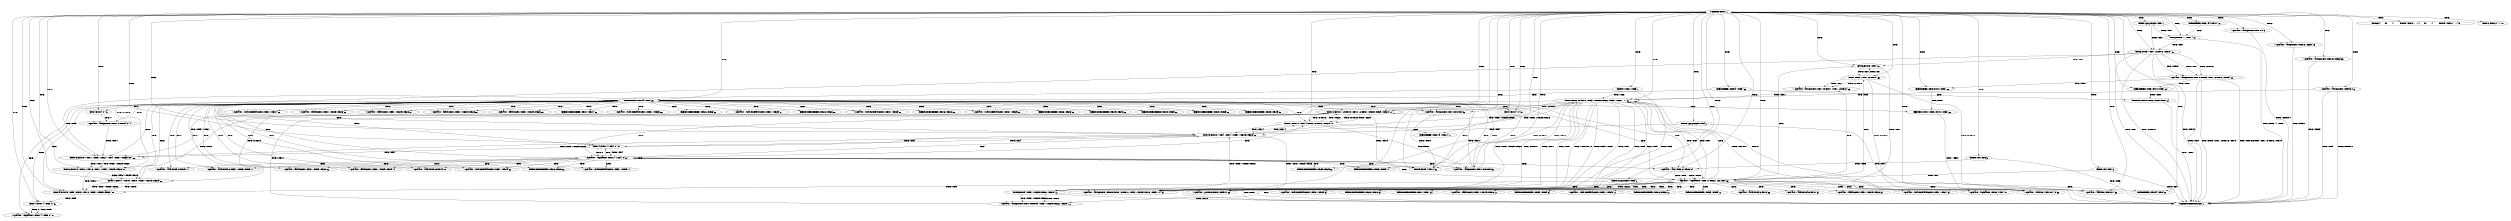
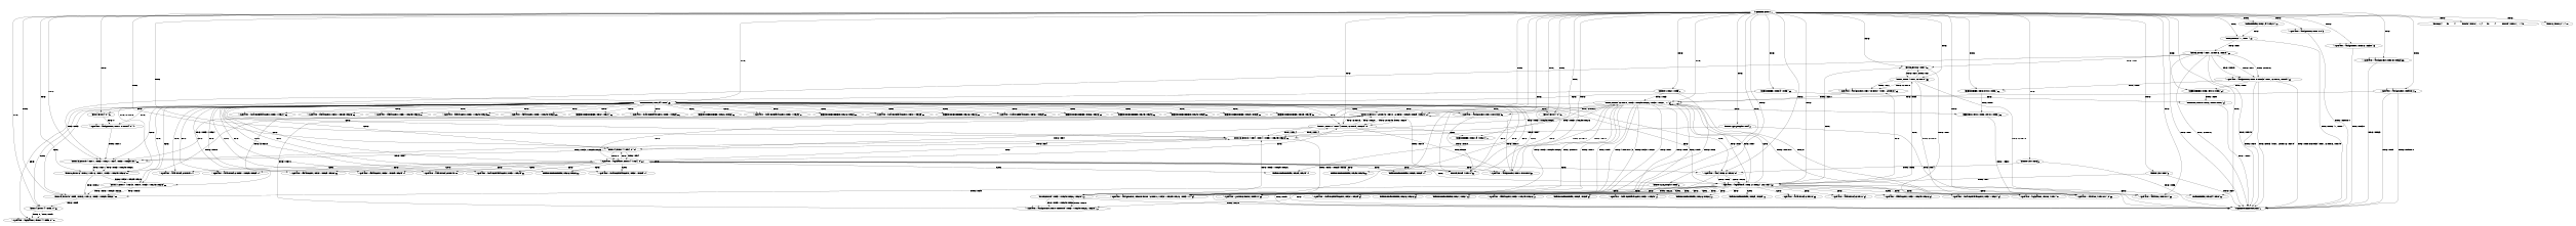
  digraph {
    n1 [label=<(METHOD,FUN1)<SUB>1</SUB>>]
-   n2 [label=<(PARAM,gcry_mpi_t VAR1)<SUB>1</SUB>>]
    n3 [label=<(PARAM,VAR2 *VAR3)<SUB>1</SUB>>]
    n4 [label=<(PARAM,gcry_mpi_t VAR4)<SUB>2</SUB>>]
    n5 [label=<(PARAM,gcry_mpi_t VAR5)<SUB>2</SUB>>]
    n6 [label=<(PARAM,int VAR6)<SUB>3</SUB>>]
    n7 [label=<(PARAM,int VAR7)<SUB>3</SUB>>]
    n8 [label=<(&lt;operator&gt;.assignment,VAR8 = 0)<SUB>5</SUB>>]
    n9 [label=<(&lt;operator&gt;.assignment,VAR9 = 0)<SUB>6</SUB>>]
    n10 [label=<(&lt;operator&gt;.assignment,VAR10 = NULL)<SUB>46</SUB>>]
    n11 [label=<(BLOCK,{       do         {           FUN5 (VAR10);   ...,{       do         {           FUN5 (VAR10);   ...)<SUB>49</SUB>>]
    n12 [label=<(IDENTIFIER,VAR21,if (VAR21))<SUB>18</SUB>>]
    n13 [label=<(IDENTIFIER,VAR8,if (VAR8))<SUB>23</SUB>>]
    n14 [label=<(IDENTIFIER,VAR8,if (VAR8))<SUB>25</SUB>>]
    n15 [label=<(FUN15,FUN15 (VAR11, VAR3-&gt;VAR27, VAR4, VAR3-&gt;VAR25.VA...)<SUB>86</SUB>>]
    n16 [label=<(FUN16,FUN16 (VAR12, VAR16, VAR11, VAR3-&gt;VAR25.VAR26))<SUB>87</SUB>>]
    n17 [label=<(FUN17,FUN17 (VAR13, VAR10, VAR3-&gt;VAR25.VAR26))<SUB>88</SUB>>]
    n18 [label=<(FUN15,FUN15 (VAR5, VAR13, VAR12, VAR3-&gt;VAR25.VAR26))<SUB>89</SUB>>]
    n19 [label=<(FUN2,FUN2 (&quot;&quot;, VAR1 ))<SUB>19</SUB>>]
    n20 [label=<(FUN3,FUN3 (VAR1, &amp;VAR16, VAR19))<SUB>22</SUB>>]
    n21 [label=<(FUN4,FUN4 (0))<SUB>47</SUB>>]
    n22 [label=<(FUN4,FUN4 (0))<SUB>48</SUB>>]
    n23 [label=<(IDENTIFIER,VAR8,return VAR8;)<SUB>24</SUB>>]
    n24 [label=<(IDENTIFIER,VAR8,return VAR8;)<SUB>26</SUB>>]
    n25 [label=<(FUN5,FUN5 (VAR10))<SUB>52</SUB>>]
    n26 [label=<(&lt;operator&gt;.assignment,VAR10 = NULL)<SUB>53</SUB>>]
    n27 [label=<(FUN10,FUN10 (&amp;VAR15, VAR10, &amp;VAR3-&gt;VAR25.VAR29, VAR20))<SUB>74</SUB>>]
    n28 [label=<(FUN13,FUN13 (VAR4, VAR14, VAR3-&gt;VAR25.VAR26))<SUB>82</SUB>>]
    n29 [label=<(FUN14,FUN14 (VAR5, 0))<SUB>91</SUB>>]
    n30 [label=<(&lt;operator&gt;.logicalAnd,(VAR6 &amp; VAR22) &amp;&amp; VAR7)<SUB>54</SUB>>]
    n31 [label=<(FUN11,FUN11 (VAR14, NULL, &amp;VAR15, VAR20))<SUB>75</SUB>>]
    n32 [label=<(FUN14,FUN14 (VAR4, 0))<SUB>94</SUB>>]
    n33 [label=<(&lt;operator&gt;.postIncrement,VAR9++)<SUB>69</SUB>>]
    n34 [label=<(&lt;operator&gt;.assignment,VAR8 = VAR30)<SUB>79</SUB>>]
    n35 [label=<(&lt;operator&gt;.and,VAR6 &amp; VAR22)<SUB>54</SUB>>]
    n36 [label=<(IDENTIFIER,VAR8,if (VAR8))<SUB>67</SUB>>]
    n37 [label=<(IDENTIFIER,VAR21,if (VAR21))<SUB>77</SUB>>]
    n38 [label=<(&lt;operator&gt;.assignment,VAR8 = VAR23)<SUB>59</SUB>>]
    n39 [label=<(FUN7,FUN7 (VAR1, &amp;VAR18))<SUB>63</SUB>>]
    n40 [label=<(FUN8,FUN8 (&amp;VAR10, VAR3-&gt;VAR25.VAR26, VAR3-&gt;VAR27,  ...)<SUB>64</SUB>>]
    n41 [label=<(FUN12,FUN12 (&quot;&quot;))<SUB>78</SUB>>]
    n42 [label=<(FUN6,FUN6 (VAR1))<SUB>57</SUB>>]
    n43 [label=<(&lt;operator&gt;.division,(VAR18+7)/8)<SUB>65</SUB>>]
    n44 [label=<(FUN9,FUN9 (VAR3-&gt;VAR25.VAR26, VAR28))<SUB>72</SUB>>]
    n45 [label=<(&lt;operator&gt;.addition,VAR18+7)<SUB>65</SUB>>]
    n46 [label=<(METHOD_RETURN,ANY)<SUB>1</SUB>>]
    n47 [label=<(RETURN,return VAR8;,return VAR8;)<SUB>24</SUB>>]
    n48 [label=<(&lt;operator&gt;.assignment,VAR11 = FUN4 (0))<SUB>47</SUB>>]
    n49 [label=<(&lt;operator&gt;.logicalNot,!FUN14 (VAR5, 0))<SUB>91</SUB>>]
    n50 [label=<(RETURN,return VAR8;,return VAR8;)<SUB>26</SUB>>]
    n51 [label=<(&lt;operator&gt;.logicalNot,!FUN14 (VAR4, 0))<SUB>84</SUB>>]
    n52 [label=<(&lt;operator&gt;.indirectFieldAccess,VAR3-&gt;VAR27)<SUB>86</SUB>>]
    n53 [label=<(&lt;operator&gt;.fieldAccess,VAR3-&gt;VAR25.VAR26)<SUB>86</SUB>>]
    n54 [label=<(&lt;operator&gt;.fieldAccess,VAR3-&gt;VAR25.VAR26)<SUB>87</SUB>>]
    n55 [label=<(&lt;operator&gt;.fieldAccess,VAR3-&gt;VAR25.VAR26)<SUB>88</SUB>>]
    n56 [label=<(&lt;operator&gt;.fieldAccess,VAR3-&gt;VAR25.VAR26)<SUB>89</SUB>>]
    n57 [label=<(FIELD_IDENTIFIER,VAR27,VAR27)<SUB>86</SUB>>]
    n58 [label=<(&lt;operator&gt;.indirectFieldAccess,VAR3-&gt;VAR25)<SUB>86</SUB>>]
    n59 [label=<(FIELD_IDENTIFIER,VAR26,VAR26)<SUB>86</SUB>>]
    n60 [label=<(&lt;operator&gt;.indirectFieldAccess,VAR3-&gt;VAR25)<SUB>87</SUB>>]
    n61 [label=<(FIELD_IDENTIFIER,VAR26,VAR26)<SUB>87</SUB>>]
    n62 [label=<(&lt;operator&gt;.indirectFieldAccess,VAR3-&gt;VAR25)<SUB>88</SUB>>]
    n63 [label=<(FIELD_IDENTIFIER,VAR26,VAR26)<SUB>88</SUB>>]
    n64 [label=<(&lt;operator&gt;.indirectFieldAccess,VAR3-&gt;VAR25)<SUB>89</SUB>>]
    n65 [label=<(FIELD_IDENTIFIER,VAR26,VAR26)<SUB>89</SUB>>]
    n66 [label=<(&lt;operator&gt;.addressOf,&amp;VAR15)<SUB>74</SUB>>]
    n67 [label=<(&lt;operator&gt;.addressOf,&amp;VAR3-&gt;VAR25.VAR29)<SUB>74</SUB>>]
    n68 [label=<(&lt;operator&gt;.fieldAccess,VAR3-&gt;VAR25.VAR26)<SUB>82</SUB>>]
    n69 [label=<(FIELD_IDENTIFIER,VAR25,VAR25)<SUB>86</SUB>>]
    n70 [label=<(FIELD_IDENTIFIER,VAR25,VAR25)<SUB>87</SUB>>]
    n71 [label=<(FIELD_IDENTIFIER,VAR25,VAR25)<SUB>88</SUB>>]
    n72 [label=<(FIELD_IDENTIFIER,VAR25,VAR25)<SUB>89</SUB>>]
    n73 [label=<(&lt;operator&gt;.fieldAccess,VAR3-&gt;VAR25.VAR29)<SUB>74</SUB>>]
    n74 [label=<(&lt;operator&gt;.addressOf,&amp;VAR15)<SUB>75</SUB>>]
    n75 [label=<(&lt;operator&gt;.indirectFieldAccess,VAR3-&gt;VAR25)<SUB>82</SUB>>]
    n76 [label=<(FIELD_IDENTIFIER,VAR26,VAR26)<SUB>82</SUB>>]
    n77 [label=<(&lt;operator&gt;.indirectFieldAccess,VAR3-&gt;VAR25)<SUB>74</SUB>>]
+   n78 [label=<(FIELD_IDENTIFIER,VAR29,VAR29)<SUB>74</SUB>>]
    n79 [label=<(FIELD_IDENTIFIER,VAR25,VAR25)<SUB>82</SUB>>]
    n80 [label=<(FIELD_IDENTIFIER,VAR25,VAR25)<SUB>74</SUB>>]
    n81 [label=<(&lt;operator&gt;.assignment,VAR8 = FUN3 (VAR1, &amp;VAR16, VAR19))<SUB>22</SUB>>]
    n82 [label=<(&lt;operator&gt;.assignment,VAR17 = FUN7 (VAR1, &amp;VAR18))<SUB>63</SUB>>]
    n83 [label=<(&lt;operator&gt;.assignment,VAR8 = FUN8 (&amp;VAR10, VAR3-&gt;VAR25.VAR26, VAR3-&gt;V...)<SUB>64</SUB>>]
    n84 [label=<(&lt;operator&gt;.logicalNot,!FUN6 (VAR1))<SUB>57</SUB>>]
    n85 [label=<(&lt;operator&gt;.assignment,VAR10 = FUN9 (VAR3-&gt;VAR25.VAR26, VAR28))<SUB>72</SUB>>]
    n86 [label=<(&lt;operator&gt;.addressOf,&amp;VAR18)<SUB>63</SUB>>]
    n87 [label=<(&lt;operator&gt;.addressOf,&amp;VAR10)<SUB>64</SUB>>]
    n88 [label=<(&lt;operator&gt;.fieldAccess,VAR3-&gt;VAR25.VAR26)<SUB>64</SUB>>]
    n89 [label=<(&lt;operator&gt;.indirectFieldAccess,VAR3-&gt;VAR27)<SUB>64</SUB>>]
    n90 [label=<(&lt;operator&gt;.indirectFieldAccess,VAR3-&gt;VAR25)<SUB>64</SUB>>]
    n91 [label=<(FIELD_IDENTIFIER,VAR26,VAR26)<SUB>64</SUB>>]
    n92 [label=<(FIELD_IDENTIFIER,VAR27,VAR27)<SUB>64</SUB>>]
    n93 [label=<(&lt;operator&gt;.fieldAccess,VAR3-&gt;VAR25.VAR26)<SUB>72</SUB>>]
    n94 [label=<(FIELD_IDENTIFIER,VAR25,VAR25)<SUB>64</SUB>>]
    n95 [label=<(&lt;operator&gt;.indirectFieldAccess,VAR3-&gt;VAR25)<SUB>72</SUB>>]
    n96 [label=<(FIELD_IDENTIFIER,VAR26,VAR26)<SUB>72</SUB>>]
    n97 [label=<(FIELD_IDENTIFIER,VAR25,VAR25)<SUB>72</SUB>>]
-   n1 -> n2 [label="DDG: "]
    n1 -> n3 [label="DDG: "]
    n1 -> n4 [label="DDG: "]
    n1 -> n5 [label="DDG: "]
    n1 -> n6 [label="DDG: "]
    n1 -> n7 [label="DDG: "]
    n1 -> n8 [label="DDG: "]
    n1 -> n9 [label="DDG: "]
    n1 -> n10 [label="DDG: "]
    n1 -> n11 [label="DDG: "]
    n1 -> n12 [label="DDG: "]
    n1 -> n13 [label="DDG: "]
    n1 -> n14 [label="DDG: "]
    n1 -> n15 [label="DDG: "]
    n1 -> n16 [label="DDG: "]
-   n1 -> n17 [label="DDG: "]
    n1 -> n18 [label="DDG: "]
    n1 -> n19 [label="DDG: "]
-   n1 -> n20 [label="DDG: "]
    n1 -> n21 [label="DDG: "]
    n1 -> n22 [label="DDG: "]
    n1 -> n23 [label="DDG: "]
    n1 -> n24 [label="DDG: "]
    n1 -> n25 [label="DDG: "]
    n1 -> n26 [label="DDG: "]
    n1 -> n27 [label="DDG: "]
    n1 -> n28 [label="DDG: "]
    n1 -> n29 [label="DDG: "]
    n1 -> n30 [label="DDG: "]
    n1 -> n31 [label="DDG: "]
    n1 -> n32 [label="DDG: "]
    n1 -> n33 [label="DDG: "]
    n1 -> n34 [label="DDG: "]
    n1 -> n35 [label="DDG: "]
    n1 -> n36 [label="DDG: "]
    n1 -> n37 [label="DDG: "]
    n1 -> n38 [label="DDG: "]
    n1 -> n39 [label="DDG: "]
    n1 -> n40 [label="DDG: "]
    n1 -> n41 [label="DDG: "]
    n1 -> n42 [label="DDG: "]
    n1 -> n43 [label="DDG: "]
    n1 -> n44 [label="DDG: "]
    n1 -> n45 [label="DDG: "]
-   n2 -> n19 [label="DDG: VAR1"]
-   n2 -> n20 [label="DDG: VAR1"]
    n3 -> n15 [label="DDG: VAR3"]
    n3 -> n40 [label="DDG: VAR3"]
    n3 -> n46 [label="DDG: VAR3"]
    n4 -> n28 [label="DDG: VAR4"]
    n4 -> n46 [label="DDG: VAR4"]
    n5 -> n18 [label="DDG: VAR5"]
    n5 -> n46 [label="DDG: VAR5"]
    n6 -> n35 [label="DDG: VAR6"]
    n6 -> n46 [label="DDG: VAR6"]
    n7 -> n30 [label="DDG: VAR7"]
    n7 -> n46 [label="DDG: VAR7"]
    n8 -> n46 [label="DDG: VAR8 = 0"]
    n9 -> n40 [label="DDG: VAR9"]
    n9 -> n46 [label="DDG: VAR9"]
    n9 -> n46 [label="DDG: VAR9 = 0"]
    n10 -> n25 [label="DDG: VAR10"]
    n12 -> n19 [label="CDG: "]
    n13 -> n14 [label="CDG: "]
    n13 -> n47 [label="CDG: "]
    n14 -> n10 [label="CDG: "]
    n14 -> n15 [label="CDG: "]
    n14 -> n16 [label="CDG: "]
    n14 -> n17 [label="CDG: "]
    n14 -> n18 [label="CDG: "]
    n14 -> n21 [label="CDG: "]
    n14 -> n22 [label="CDG: "]
    n14 -> n25 [label="CDG: "]
    n14 -> n26 [label="CDG: "]
    n14 -> n27 [label="CDG: "]
    n14 -> n28 [label="CDG: "]
    n14 -> n29 [label="CDG: "]
    n14 -> n30 [label="CDG: "]
    n14 -> n31 [label="CDG: "]
    n14 -> n32 [label="CDG: "]
    n14 -> n35 [label="CDG: "]
    n14 -> n48 [label="CDG: "]
    n14 -> n49 [label="CDG: "]
    n14 -> n50 [label="CDG: "]
    n14 -> n51 [label="CDG: "]
    n14 -> n52 [label="CDG: "]
    n14 -> n53 [label="CDG: "]
    n14 -> n54 [label="CDG: "]
    n14 -> n55 [label="CDG: "]
    n14 -> n56 [label="CDG: "]
    n14 -> n57 [label="CDG: "]
    n14 -> n58 [label="CDG: "]
    n14 -> n59 [label="CDG: "]
    n14 -> n60 [label="CDG: "]
    n14 -> n61 [label="CDG: "]
    n14 -> n62 [label="CDG: "]
    n14 -> n63 [label="CDG: "]
    n14 -> n64 [label="CDG: "]
    n14 -> n65 [label="CDG: "]
    n14 -> n66 [label="CDG: "]
    n14 -> n67 [label="CDG: "]
    n14 -> n68 [label="CDG: "]
    n14 -> n69 [label="CDG: "]
    n14 -> n70 [label="CDG: "]
    n14 -> n71 [label="CDG: "]
    n14 -> n72 [label="CDG: "]
    n14 -> n73 [label="CDG: "]
    n14 -> n74 [label="CDG: "]
    n14 -> n75 [label="CDG: "]
    n14 -> n76 [label="CDG: "]
    n14 -> n77 [label="CDG: "]
+   n14 -> n78 [label="CDG: "]
    n14 -> n79 [label="CDG: "]
    n14 -> n80 [label="CDG: "]
    n15 -> n16 [label="DDG: VAR11"]
    n15 -> n16 [label="DDG: VAR3-&gt;VAR25.VAR26"]
    n16 -> n17 [label="DDG: VAR3-&gt;VAR25.VAR26"]
    n16 -> n18 [label="DDG: VAR12"]
    n17 -> n18 [label="DDG: VAR13"]
    n17 -> n18 [label="DDG: VAR3-&gt;VAR25.VAR26"]
    n18 -> n29 [label="DDG: VAR5"]
    n19 -> n20 [label="DDG: VAR1"]
    n19 -> n46 [label="DDG: FUN2 (&quot;&quot;, VAR1 )"]
    n20 -> n16 [label="DDG: &amp;VAR16"]
    n20 -> n42 [label="DDG: VAR1"]
    n20 -> n46 [label="DDG: VAR1"]
    n20 -> n46 [label="DDG: &amp;VAR16"]
    n20 -> n46 [label="DDG: VAR19"]
    n20 -> n81 [label="DDG: VAR1"]
    n20 -> n81 [label="DDG: &amp;VAR16"]
    n20 -> n81 [label="DDG: VAR19"]
    n21 -> n48 [label="DDG: 0"]
    n23 -> n47 [label="DDG: VAR8"]
    n24 -> n50 [label="DDG: VAR8"]
    n26 -> n27 [label="DDG: VAR10"]
    n26 -> n40 [label="DDG: VAR10"]
    n27 -> n17 [label="DDG: VAR10"]
    n27 -> n25 [label="DDG: VAR10"]
    n27 -> n31 [label="DDG: &amp;VAR15"]
    n27 -> n31 [label="DDG: VAR20"]
    n28 -> n15 [label="DDG: VAR3-&gt;VAR25.VAR26"]
    n28 -> n31 [label="DDG: VAR14"]
-   n28 -> n32 [label="DDG: VAR4"]
+   n31 -> n32 [label="DDG: VAR4"]
    n28 -> n40 [label="DDG: VAR3-&gt;VAR25.VAR26"]
    n28 -> n44 [label="DDG: VAR3-&gt;VAR25.VAR26"]
    n29 -> n49 [label="DDG: VAR5"]
    n29 -> n49 [label="DDG: 0"]
    n30 -> n33 [label="CDG: "]
    n30 -> n36 [label="CDG: "]
    n30 -> n39 [label="CDG: "]
    n30 -> n40 [label="DDG: VAR7"]
    n30 -> n40 [label="CDG: "]
    n30 -> n42 [label="CDG: "]
    n30 -> n43 [label="CDG: "]
    n30 -> n44 [label="CDG: "]
    n30 -> n45 [label="CDG: "]
    n30 -> n82 [label="CDG: "]
    n30 -> n83 [label="CDG: "]
    n30 -> n84 [label="CDG: "]
    n30 -> n85 [label="CDG: "]
    n30 -> n86 [label="CDG: "]
    n30 -> n87 [label="CDG: "]
    n30 -> n88 [label="CDG: "]
    n30 -> n89 [label="CDG: "]
    n30 -> n90 [label="CDG: "]
    n30 -> n91 [label="CDG: "]
    n30 -> n92 [label="CDG: "]
    n30 -> n93 [label="CDG: "]
    n30 -> n94 [label="CDG: "]
    n30 -> n95 [label="CDG: "]
    n30 -> n96 [label="CDG: "]
    n30 -> n97 [label="CDG: "]
    n31 -> n26 [label="DDG: NULL"]
    n31 -> n27 [label="DDG: &amp;VAR15"]
    n31 -> n27 [label="DDG: VAR20"]
    n31 -> n28 [label="DDG: VAR14"]
    n31 -> n37 [label="CDG: "]
    n32 -> n15 [label="DDG: VAR4"]
    n32 -> n28 [label="DDG: VAR4"]
    n32 -> n51 [label="DDG: VAR4"]
    n32 -> n51 [label="DDG: 0"]
    n33 -> n40 [label="DDG: VAR9"]
    n34 -> n46 [label="DDG: VAR30"]
    n35 -> n30 [label="DDG: VAR6"]
    n35 -> n30 [label="DDG: VAR22"]
    n35 -> n46 [label="DDG: VAR22"]
    n38 -> n46 [label="DDG: VAR23"]
    n39 -> n42 [label="DDG: VAR1"]
    n39 -> n43 [label="DDG: &amp;VAR18"]
    n39 -> n45 [label="DDG: &amp;VAR18"]
    n39 -> n82 [label="DDG: VAR1"]
    n39 -> n82 [label="DDG: &amp;VAR18"]
    n40 -> n15 [label="DDG: VAR3-&gt;VAR27"]
    n40 -> n17 [label="DDG: &amp;VAR10"]
    n40 -> n25 [label="DDG: &amp;VAR10"]
    n40 -> n27 [label="DDG: &amp;VAR10"]
    n40 -> n28 [label="DDG: VAR3-&gt;VAR25.VAR26"]
    n40 -> n30 [label="DDG: VAR7"]
    n40 -> n33 [label="DDG: VAR9"]
    n40 -> n83 [label="DDG: &amp;VAR10"]
    n40 -> n83 [label="DDG: VAR17"]
    n40 -> n83 [label="DDG: VAR9"]
    n40 -> n83 [label="DDG: (VAR18+7)/8"]
    n40 -> n83 [label="DDG: VAR3-&gt;VAR27"]
    n40 -> n83 [label="DDG: VAR7"]
    n40 -> n83 [label="DDG: VAR3-&gt;VAR25.VAR26"]
    n42 -> n39 [label="DDG: VAR1"]
    n42 -> n84 [label="DDG: VAR1"]
    n43 -> n40 [label="DDG: VAR18+7"]
    n43 -> n40 [label="DDG: 8"]
    n44 -> n28 [label="DDG: VAR3-&gt;VAR25.VAR26"]
    n44 -> n46 [label="DDG: VAR28"]
    n44 -> n85 [label="DDG: VAR3-&gt;VAR25.VAR26"]
    n44 -> n85 [label="DDG: VAR28"]
    n47 -> n46 [label="DDG: &lt;RET&gt;"]
    n48 -> n15 [label="DDG: VAR11"]
    n50 -> n46 [label="DDG: &lt;RET&gt;"]
    n51 -> n25 [label="CDG: "]
    n51 -> n26 [label="CDG: "]
    n51 -> n27 [label="CDG: "]
    n51 -> n28 [label="CDG: "]
    n51 -> n30 [label="CDG: "]
    n51 -> n31 [label="CDG: "]
    n51 -> n32 [label="CDG: "]
    n51 -> n35 [label="CDG: "]
    n51 -> n51 [label="CDG: "]
    n51 -> n66 [label="CDG: "]
    n51 -> n67 [label="CDG: "]
    n51 -> n68 [label="CDG: "]
    n51 -> n73 [label="CDG: "]
    n51 -> n74 [label="CDG: "]
    n51 -> n75 [label="CDG: "]
    n51 -> n76 [label="CDG: "]
    n51 -> n77 [label="CDG: "]
+   n51 -> n78 [label="CDG: "]
    n51 -> n79 [label="CDG: "]
    n51 -> n80 [label="CDG: "]
    n81 -> n23 [label="DDG: VAR8"]
    n81 -> n24 [label="DDG: VAR8"]
    n81 -> n46 [label="DDG: VAR8"]
    n81 -> n46 [label="DDG: FUN3 (VAR1, &amp;VAR16, VAR19)"]
    n81 -> n46 [label="DDG: VAR8 = FUN3 (VAR1, &amp;VAR16, VAR19)"]
    n82 -> n40 [label="DDG: VAR17"]
    n85 -> n27 [label="DDG: VAR10"]
  }
